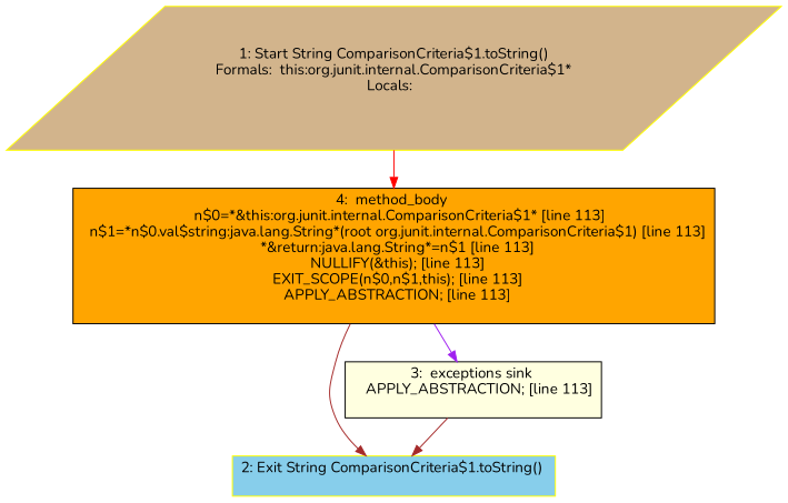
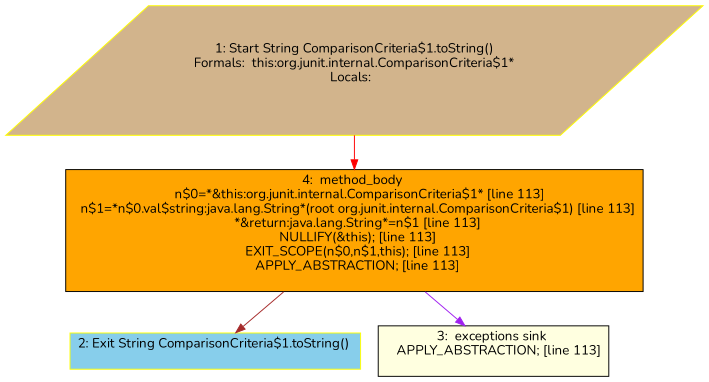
  digraph {
    fontname=Nunito
    node [style=filled shape=box fontname=Nunito]
    edge [color=brown fontname=Nunito]
    n1 [color=yellow label="1: Start String ComparisonCriteria$1.toString()\nFormals:  this:org.junit.internal.ComparisonCriteria$1*\nLocals:  \n  " fillcolor=tan shape=parallelogram]
    n2 [label="4:  method_body \n   n$0=*&this:org.junit.internal.ComparisonCriteria$1* [line 113]\n  n$1=*n$0.val$string:java.lang.String*(root org.junit.internal.ComparisonCriteria$1) [line 113]\n  *&return:java.lang.String*=n$1 [line 113]\n  NULLIFY(&this); [line 113]\n  EXIT_SCOPE(n$0,n$1,this); [line 113]\n  APPLY_ABSTRACTION; [line 113]\n " fillcolor=orange]
    n3 [color=yellow label="2: Exit String ComparisonCriteria$1.toString() \n  " fillcolor=skyblue]
    n4 [label="3:  exceptions sink \n   APPLY_ABSTRACTION; [line 113]\n " fillcolor=lightyellow]
    n1 -> n2 [color=red]
    n2 -> n3
    n2 -> n4 [color=purple]
-   n4 -> n3
  }
